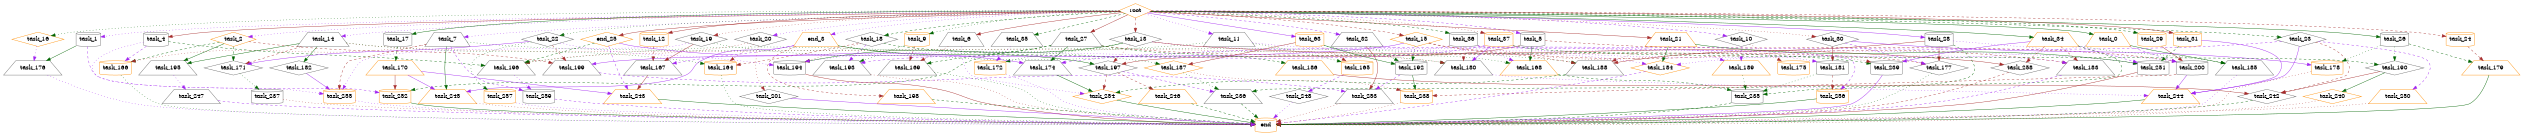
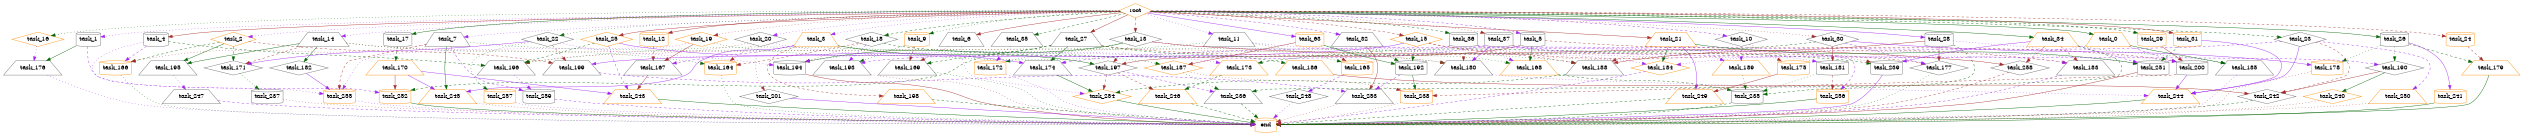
  digraph {
    node [color=gray40 shape=trapezium]
    edge [color=darkgreen style=dotted]
    root [color=darkorange shape=diamond]
    task_1 [shape=cylinder]
    task_2 [color=darkorange shape=diamond]
-   task_3 [color=darkorange label=end_3]
+   task_3 [color=darkorange]
    task_4 [shape=cylinder]
    task_5 [shape=cylinder]
    task_6
    task_7
    n9 [color=darkorange label=task_0]
    task_9 [color=darkorange shape=cylinder]
    task_10 [shape=diamond]
    task_11
    task_12 [color=darkorange shape=cylinder]
    task_13 [shape=diamond]
    task_14
    task_15 [color=darkorange shape=diamond]
    task_16 [color=darkorange shape=diamond]
    task_17 [shape=cylinder]
    task_18 [shape=diamond]
-   task_19 [shape=diamond]
+   task_19 [color=darkorange shape=diamond]
    task_20 [shape=diamond]
    task_21 [color=darkorange]
    task_22 [shape=diamond]
    task_23 [shape=diamond]
    task_24 [color=darkorange shape=cylinder]
-   task_25 [color=darkorange shape=diamond label=end_25]
+   task_25 [color=darkorange shape=diamond]
    task_26 [shape=cylinder]
    task_27
    task_28 [shape=cylinder]
    task_29 [color=darkorange shape=cylinder]
    task_30 [shape=diamond]
    task_31 [color=darkorange shape=cylinder]
    task_32
    n34 [color=darkorange label=task_63 shape=cylinder]
    task_34 [color=darkorange]
    task_35
    task_36 [shape=cylinder]
-   task_37 [color=darkorange shape=cylinder]
+   task_37 [shape=cylinder]
    task_176
    task_252 [color=darkorange shape=cylinder]
    task_166 [color=darkorange shape=cylinder]
    task_171 [shape=diamond]
    task_195
    task_199
    task_167
    task_180
    task_197 [shape=diamond]
    task_198 [color=darkorange]
    task_245 [color=darkorange]
    task_196
    task_255 [color=darkorange shape=cylinder]
    task_168 [color=darkorange]
    task_200 [shape=cylinder]
    task_169
    task_254 [color=darkorange shape=diamond]
    task_188
    task_259 [shape=cylinder]
    task_184 [color=darkorange shape=diamond]
    task_185
    task_193
    task_175 [color=darkorange shape=cylinder]
    task_189 [color=darkorange]
    task_165 [color=darkorange shape=cylinder]
    task_251 [shape=cylinder]
    task_172 [color=darkorange shape=cylinder]
    task_181 [shape=cylinder]
    task_194 [shape=cylinder]
    task_258 [shape=diamond]
    task_164 [color=darkorange shape=cylinder]
    task_182 [shape=diamond]
    task_183
    task_192 [shape=cylinder]
    task_170 [color=darkorange]
    task_239 [shape=cylinder]
    task_187 [color=darkorange shape=diamond]
+   task_173 [color=darkorange]
    task_201 [shape=diamond]
+   task_249 [color=darkorange]
    task_257 [color=darkorange shape=cylinder]
    task_174
    task_242 [shape=diamond]
    task_244 [color=darkorange]
    task_250 [color=darkorange]
    task_179 [color=darkorange]
    task_243 [color=darkorange]
    task_178 [color=darkorange shape=cylinder]
    task_190 [shape=diamond]
+   task_241 [color=darkorange shape=cylinder]
    task_177 [shape=diamond]
    task_186 [color=darkorange]
    task_235 [shape=cylinder]
    task_253
    task_236
    task_256 [color=darkorange shape=cylinder]
    end [color=darkorange shape=cylinder]
    task_237 [shape=cylinder]
    task_247
    task_246 [color=darkorange]
    task_238 [color=darkorange shape=cylinder]
    task_248 [shape=diamond]
    task_240 [color=darkorange shape=diamond]
    root -> task_1 [color=purple]
    root -> task_2 [color=purple]
    root -> task_3 [color=purple]
    root -> task_4 [color=brown style=solid]
    root -> task_5 [color=purple style=dashed]
    root -> task_6 [color=brown style=solid]
    root -> task_7 [color=purple]
    root -> n9 [style=solid]
    root -> task_9
    root -> task_10 [color=purple style=dashed]
    root -> task_11 [color=purple]
    root -> task_12 [color=brown style=solid]
    root -> task_13 [color=brown style=dashed]
    root -> task_14 [color=purple]
    root -> task_15 [color=brown style=dashed]
    root -> task_16
    root -> task_17 [style=solid]
    root -> task_18 [style=dashed]
    root -> task_19 [color=brown]
    root -> task_20 [color=purple]
    root -> task_21 [color=brown style=solid]
    root -> task_22
    root -> task_23 [style=dashed]
    root -> task_24 [color=brown style=dashed]
    root -> task_25 [color=brown style=solid]
    root -> task_26 [style=solid]
    root -> task_27 [color=brown style=solid]
    root -> task_28 [color=purple style=solid]
    root -> task_29 [style=dashed]
    root -> task_30 [color=brown]
    root -> task_31 [color=brown style=solid]
    root -> task_32 [color=purple style=dashed]
    root -> n34 [color=purple style=solid]
    root -> task_34 [style=solid]
    root -> task_35 [style=dashed]
    root -> task_36 [style=dashed]
    root -> task_37 [color=brown]
    task_1 -> task_176 [style=solid]
    task_1 -> task_252 [color=purple style=dashed]
    task_2 -> task_166 [style=dashed]
    task_2 -> task_171 [style=dashed]
    task_2 -> task_195 [style=solid]
    task_2 -> task_199 [color=brown style=dashed]
    task_3 -> task_167 [color=purple style=dashed]
    task_3 -> task_180
    task_3 -> task_197 [style=solid]
    task_3 -> task_198 [color=brown style=dashed]
    task_3 -> task_245 [color=purple style=solid]
    task_4 -> task_166 [color=purple style=dashed]
    task_4 -> task_196 [style=dashed]
    task_4 -> task_255 [color=purple]
    task_5 -> task_197 [color=brown style=solid]
    task_5 -> task_168 [style=solid]
    task_5 -> task_200 [color=brown style=dashed]
    task_6 -> task_169 [color=brown]
    task_6 -> task_254 [color=purple]
    task_7 -> task_166 [color=brown]
    task_7 -> task_245 [style=solid]
    task_7 -> task_255 [color=brown style=dashed]
    task_7 -> task_188
    task_7 -> task_259 [color=purple style=dashed]
    n9 -> task_200 [color=purple style=dashed]
    n9 -> task_184 [color=purple]
    n9 -> task_185 [style=solid]
    task_9 -> task_169 [color=brown style=dashed]
    task_9 -> task_193
    task_10 -> task_175 [color=brown]
    task_10 -> task_189 [color=purple]
    task_11 -> task_196
    task_11 -> task_165
    task_11 -> task_251 [color=purple]
    task_12 -> task_167 [color=brown style=dashed]
    task_13 -> task_197 [color=brown]
    task_13 -> task_172
    task_13 -> task_181 [color=purple]
    task_13 -> task_194 [style=solid]
    task_13 -> task_258 [color=brown style=solid]
    task_14 -> task_171 [color=brown style=dashed]
    task_14 -> task_195 [style=solid]
    task_14 -> task_180 [color=brown]
    task_14 -> task_164
    task_14 -> task_182 [style=solid]
    task_15 -> task_199 [color=purple style=solid]
    task_15 -> task_188 [color=brown style=dashed]
    task_15 -> task_183 [color=brown style=dashed]
    task_15 -> task_192
    task_16 -> task_176 [color=purple]
    task_17 -> task_170 [style=dashed]
    task_18 -> task_193 [color=purple style=dashed]
    task_18 -> task_194 [color=brown]
    task_18 -> task_164 [color=brown style=dashed]
    task_18 -> task_239 [style=dashed]
    task_19 -> task_167 [color=brown style=solid]
    task_19 -> task_255 [color=purple]
    task_19 -> task_187
    task_20 -> task_196 [color=brown]
    task_20 -> task_164 [color=brown]
+   task_20 -> task_173 [color=purple]
    task_20 -> task_201 [color=brown]
    task_21 -> task_188 [color=brown]
    task_21 -> task_184 [style=solid]
    task_21 -> task_189 [color=purple]
    task_21 -> task_251 [style=solid]
+   task_21 -> task_249 [color=purple style=solid]
    task_22 -> task_171 [color=purple style=solid]
    task_22 -> task_199 [color=brown style=dashed]
    task_22 -> task_194 [color=purple]
    task_22 -> task_257
    task_23 -> task_174 [color=purple style=dashed]
    task_23 -> task_242 [color=brown style=dashed]
    task_23 -> task_244 [color=purple style=solid]
    task_23 -> task_250 [color=purple style=dashed]
    task_24 -> task_179 [color=brown style=dashed]
    task_25 -> task_196 [style=dashed]
    task_25 -> task_174 [color=purple style=solid]
    task_25 -> task_243 [color=purple style=dashed]
    task_26 -> task_179 [style=dashed]
    task_26 -> task_178
    task_26 -> task_190
+   task_26 -> task_241 [color=purple style=solid]
    task_27 -> task_252 [style=dashed]
    task_27 -> task_169 [style=dashed]
    task_27 -> task_174 [style=solid]
    task_27 -> task_177 [color=brown style=dashed]
    task_27 -> task_186 [style=dashed]
    task_28 -> task_200 [color=purple]
    task_28 -> task_188 [color=brown style=solid]
    task_28 -> task_177 [color=brown style=solid]
    task_28 -> task_235 [style=dashed]
    task_29 -> task_200 [color=brown style=solid]
    task_30 -> task_181 [color=brown style=solid]
+   task_30 -> task_173 [style=dashed]
    task_30 -> task_178 [color=purple style=solid]
    task_30 -> task_177 [color=purple style=dashed]
    task_31 -> task_251 [style=dashed]
    task_31 -> task_244 [color=purple style=solid]
    task_32 -> task_184 [color=purple]
    task_32 -> task_192
    task_32 -> task_253 [color=brown style=solid]
    n34 -> task_168
    n34 -> task_165 [color=brown]
    n34 -> task_192 [style=solid]
    n34 -> task_187 [color=brown style=solid]
    task_34 -> task_185
    task_34 -> task_251 [color=purple style=dashed]
    task_34 -> task_258 [color=brown style=dashed]
    task_34 -> task_183 [color=brown style=dashed]
    task_34 -> task_239 [color=purple style=solid]
    task_34 -> task_236 [style=dashed]
    task_35 -> task_172 [color=purple]
    task_36 -> task_180 [color=brown]
    task_36 -> task_168 [color=purple]
    task_36 -> task_194 [color=purple]
    task_36 -> task_239 [color=brown]
    task_36 -> task_256 [color=purple style=dashed]
    task_37 -> task_180 [color=purple style=solid]
    task_37 -> task_193 [color=purple style=dashed]
    task_37 -> task_183 [color=purple]
-   task_37 -> task_190 [style=dashed]
+   task_37 -> task_190 [color=purple style=dashed]
    task_176 -> end [color=purple]
    task_252 -> end [style=solid]
    task_166 -> end
    task_171 -> task_237
    task_195 -> task_247 [color=purple]
    task_199 -> task_253 [color=purple style=dashed]
    task_167 -> task_243 [color=brown style=solid]
    task_180 -> task_244 [color=purple]
    task_197 -> task_254 [color=brown style=dashed]
    task_197 -> task_236 [color=purple style=dashed]
    task_197 -> task_246 [color=brown style=dashed]
    task_198 -> end [style=dashed]
    task_245 -> end [color=brown]
    task_196 -> task_259 [color=purple]
    task_255 -> end [color=purple]
    task_168 -> task_235 [style=dashed]
    task_200 -> task_244 [color=purple style=solid]
    task_200 -> task_238 [color=brown style=dashed]
    task_169 -> end
    task_254 -> end [style=solid]
    task_188 -> task_254 [style=dashed]
    task_259 -> end [color=purple style=dashed]
    task_184 -> end [color=purple style=dashed]
    task_185 -> end [color=purple]
    task_193 -> end [color=brown]
+   task_175 -> task_249 [color=brown style=solid]
    task_189 -> task_235
    task_165 -> task_248 [color=purple style=dashed]
    task_251 -> end [color=brown style=solid]
    task_172 -> end [color=purple]
    task_181 -> task_235
    task_181 -> task_256 [color=brown style=dashed]
    task_194 -> end [color=brown style=solid]
    task_258 -> end [color=brown style=dashed]
    task_164 -> end
    task_182 -> task_255 [color=purple style=solid]
    task_183 -> end [color=purple style=dashed]
    task_192 -> task_253 [color=purple style=dashed]
    task_192 -> task_238 [style=solid]
    task_170 -> task_252 [color=brown style=solid]
    task_170 -> task_245 [color=purple style=solid]
    task_170 -> task_243 [color=purple style=solid]
    task_239 -> end [color=purple style=solid]
    task_187 -> task_236
    task_187 -> task_238 [color=brown]
+   task_173 -> task_246 [style=dashed]
    task_201 -> end [color=purple style=solid]
+   task_249 -> end [style=dashed]
    task_257 -> end [color=purple]
    task_174 -> task_254 [style=solid]
    task_242 -> end [style=dashed]
    task_244 -> end [style=solid]
    task_250 -> end [color=brown]
    task_179 -> end [style=solid]
    task_243 -> end [style=solid]
    task_178 -> end [color=brown]
    task_190 -> task_242 [color=brown style=solid]
    task_190 -> task_240 [style=solid]
+   task_241 -> end [style=solid]
    task_177 -> end
    task_186 -> task_242 [color=brown style=solid]
    task_235 -> end [style=dashed]
    task_253 -> end [color=brown]
    task_236 -> end [style=dashed]
    task_256 -> end [style=solid]
    task_237 -> end [color=brown]
    task_247 -> end [color=purple style=dashed]
    task_246 -> end [style=dashed]
    task_238 -> end [color=brown]
    task_248 -> end [color=purple]
    task_240 -> end [color=brown]
  }
